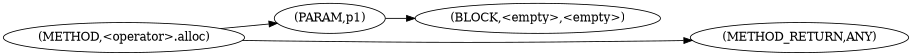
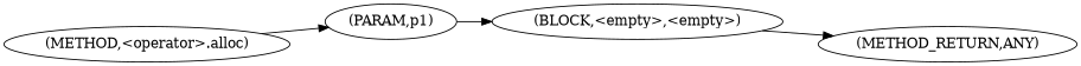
  digraph {
    rankdir=LR
    n1 [label=<(METHOD,&lt;operator&gt;.alloc)>]
    n2 [label=<(PARAM,p1)>]
    n3 [label=<(METHOD_RETURN,ANY)>]
    n4 [label=<(BLOCK,&lt;empty&gt;,&lt;empty&gt;)>]
    n1 -> n2
-   n1 -> n3
+   n4 -> n3
    n2 -> n4
  }
